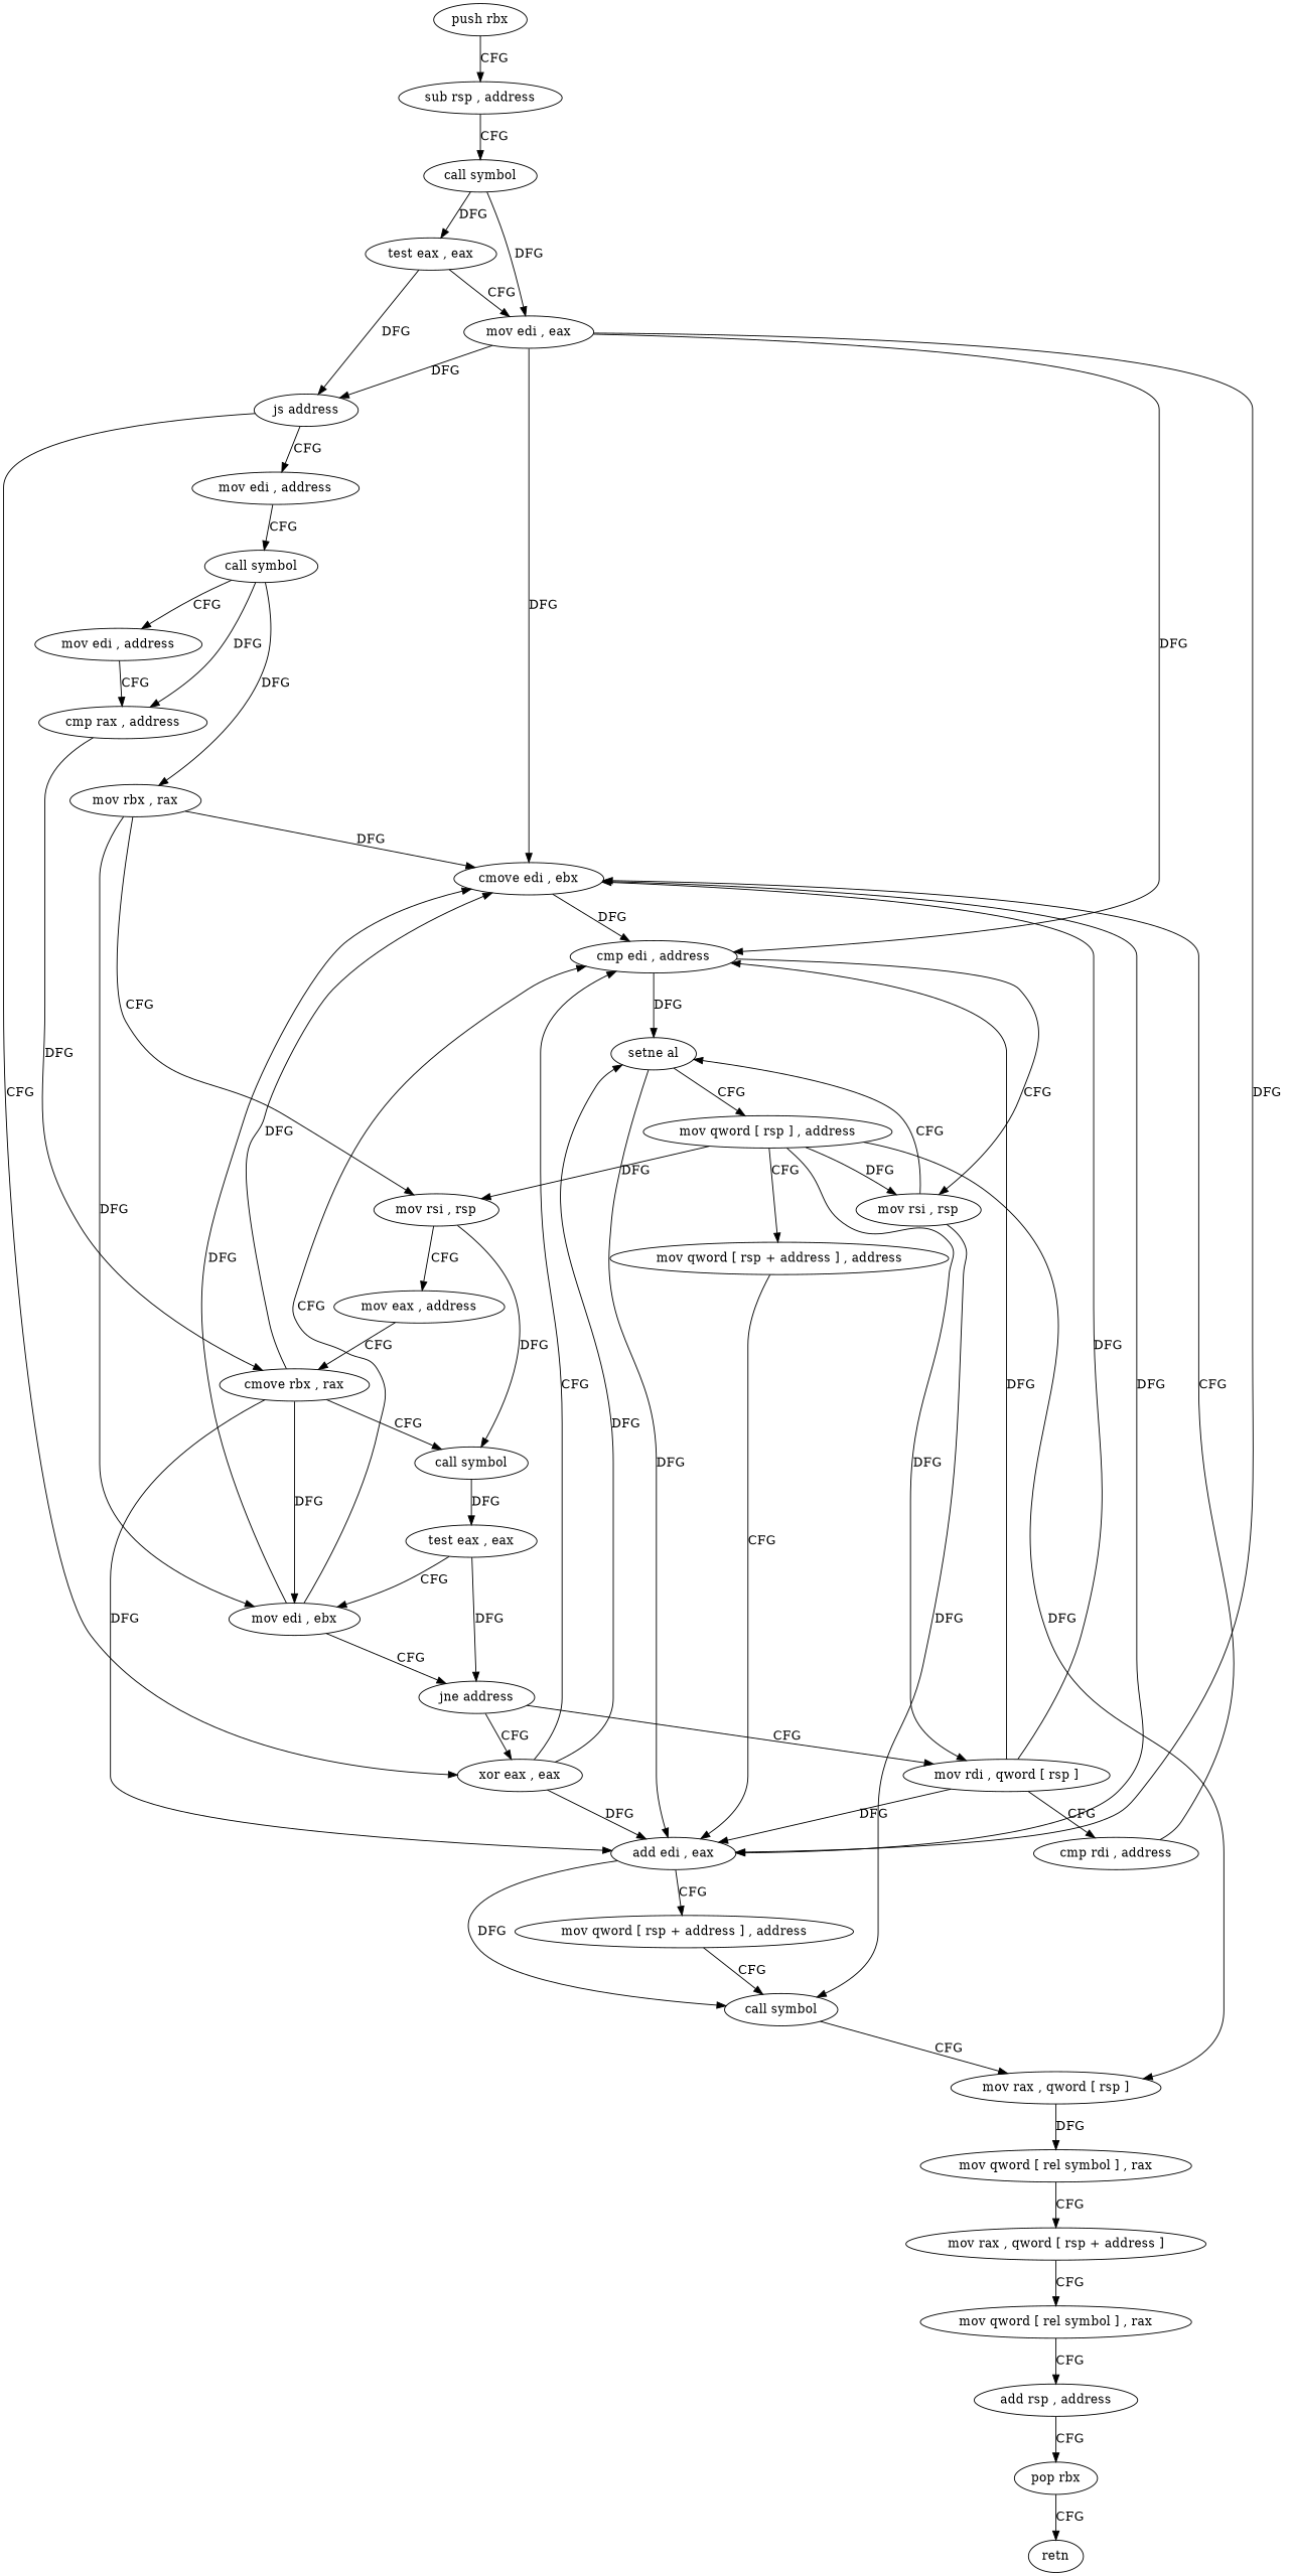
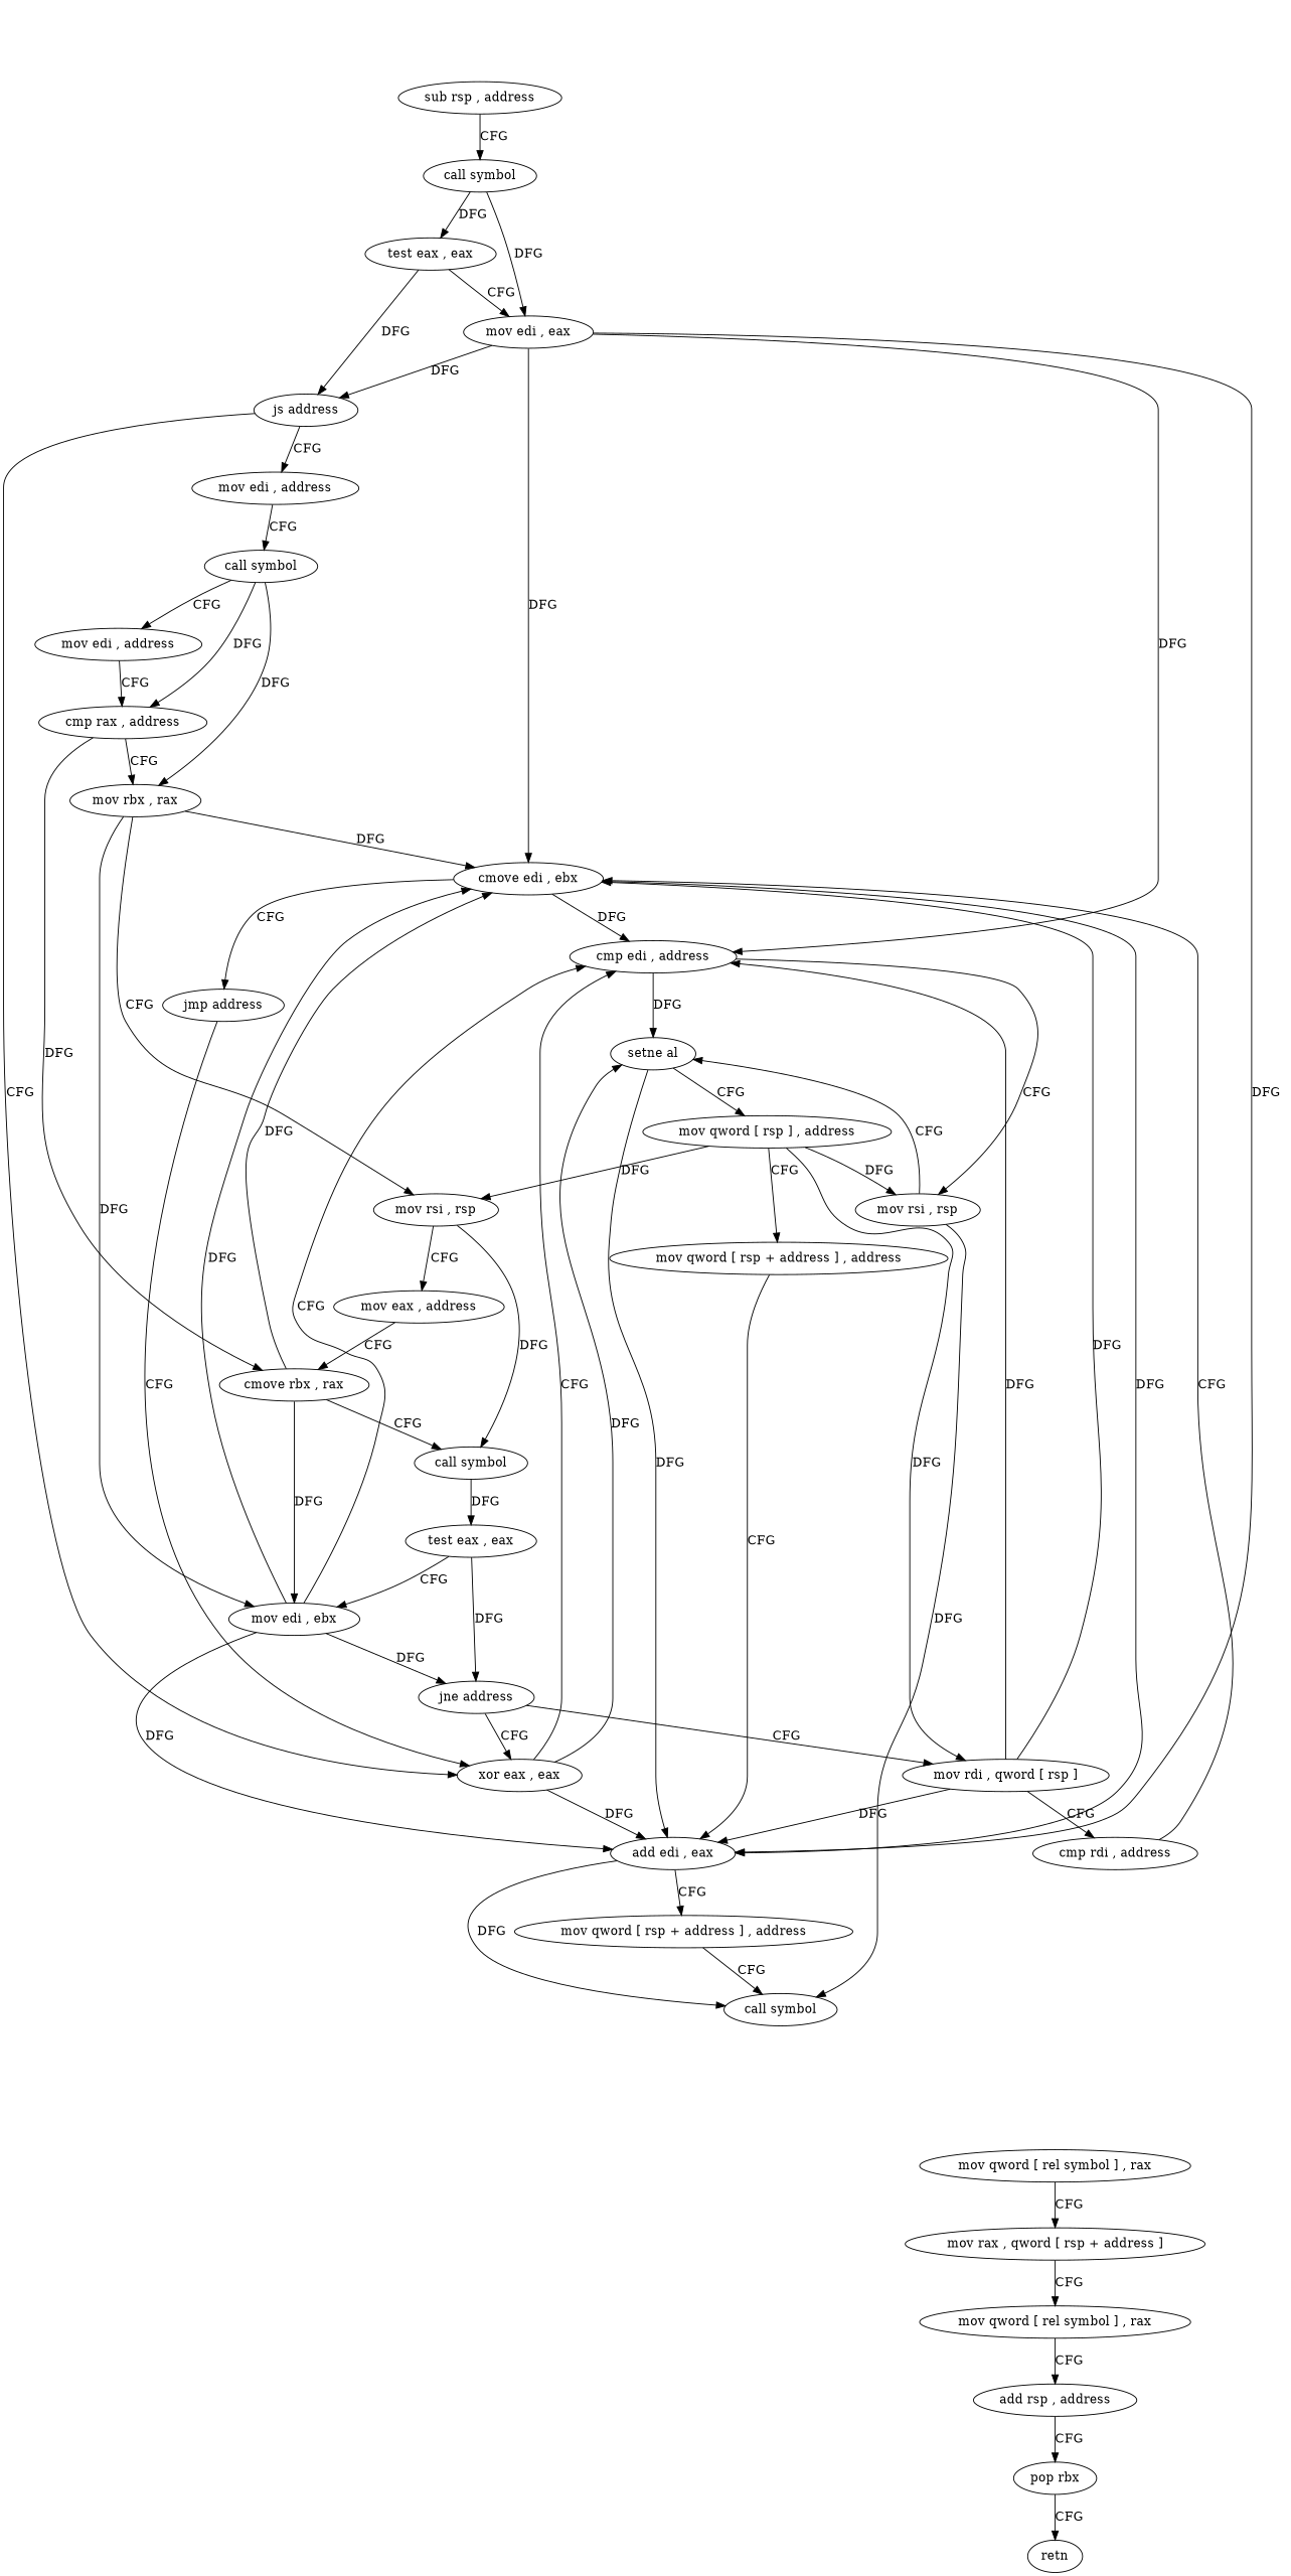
  digraph {
-   n1 [label="push rbx"]
    n2 [label="sub rsp , address"]
    n3 [label="call symbol"]
    n4 [label="test eax , eax"]
    n5 [label="mov edi , eax"]
    n6 [label="js address"]
    n7 [label="cmp edi , address"]
    n8 [label="add edi , eax"]
    n9 [label="cmove edi , ebx"]
    n10 [label="mov edi , address"]
    n11 [label="xor eax , eax"]
    n12 [label="setne al"]
    n13 [label="mov rsi , rsp"]
    n14 [label="call symbol"]
    n15 [label="mov qword [ rsp + address ] , address"]
+   n16 [label="jmp address"]
    n17 [label="call symbol"]
    n18 [label="mov edi , address"]
    n19 [label="cmp rax , address"]
    n20 [label="mov rbx , rax"]
    n21 [label="mov qword [ rsp ] , address"]
    n22 [label="cmove rbx , rax"]
    n23 [label="mov rsi , rsp"]
    n24 [label="mov edi , ebx"]
    n25 [label="call symbol"]
    n26 [label="mov eax , address"]
    n27 [label="jne address"]
    n28 [label="test eax , eax"]
    n29 [label="mov rdi , qword [ rsp ]"]
    n30 [label="cmp rdi , address"]
-   n31 [label="mov rax , qword [ rsp ]"]
    n32 [label="mov qword [ rsp + address ] , address"]
    n33 [label="mov qword [ rel symbol ] , rax"]
    n34 [label="mov rax , qword [ rsp + address ]"]
    n35 [label="mov qword [ rel symbol ] , rax"]
    n36 [label="add rsp , address"]
    n37 [label="pop rbx"]
    n38 [label=retn]
-   n1 -> n2 [label=CFG]
    n2 -> n3 [label=CFG]
    n3 -> n4 [label=DFG]
    n3 -> n5 [label=DFG]
    n4 -> n5 [label=CFG]
    n4 -> n6 [label=DFG]
    n5 -> n6 [label=DFG]
    n5 -> n7 [label=DFG]
    n5 -> n8 [label=DFG]
    n5 -> n9 [label=DFG]
    n6 -> n10 [label=CFG]
    n6 -> n11 [label=CFG]
    n7 -> n12 [label=DFG]
    n7 -> n13 [label=CFG]
    n8 -> n14 [label=DFG]
    n8 -> n15 [label=CFG]
    n9 -> n7 [label=DFG]
    n9 -> n8 [label=DFG]
+   n9 -> n16 [label=CFG]
    n10 -> n17 [label=CFG]
    n11 -> n7 [label=CFG]
    n11 -> n8 [label=DFG]
    n11 -> n12 [label=DFG]
    n12 -> n8 [label=DFG]
    n12 -> n21 [label=CFG]
    n13 -> n12 [label=CFG]
    n13 -> n14 [label=DFG]
-   n14 -> n31 [label=CFG]
    n15 -> n14 [label=CFG]
+   n16 -> n11 [label=CFG]
    n17 -> n18 [label=CFG]
    n17 -> n19 [label=DFG]
    n17 -> n20 [label=DFG]
    n18 -> n19 [label=CFG]
+   n19 -> n20 [label=CFG]
    n19 -> n22 [label=DFG]
    n20 -> n9 [label=DFG]
    n20 -> n23 [label=CFG]
    n20 -> n24 [label=DFG]
    n21 -> n13 [label=DFG]
    n21 -> n23 [label=DFG]
    n21 -> n29 [label=DFG]
-   n21 -> n31 [label=DFG]
    n21 -> n32 [label=CFG]
    n22 -> n9 [label=DFG]
    n22 -> n24 [label=DFG]
    n22 -> n25 [label=CFG]
    n23 -> n25 [label=DFG]
    n23 -> n26 [label=CFG]
    n24 -> n7 [label=CFG]
-   n22 -> n8 [label=DFG]
+   n24 -> n8 [label=DFG]
    n24 -> n9 [label=DFG]
-   n24 -> n27 [label=CFG]
+   n24 -> n27 [label=DFG]
    n25 -> n28 [label=DFG]
    n26 -> n22 [label=CFG]
    n27 -> n11 [label=CFG]
    n27 -> n29 [label=CFG]
    n28 -> n24 [label=CFG]
    n28 -> n27 [label=DFG]
    n29 -> n7 [label=DFG]
    n29 -> n8 [label=DFG]
    n29 -> n9 [label=DFG]
    n29 -> n30 [label=CFG]
    n30 -> n9 [label=CFG]
-   n31 -> n33 [label=DFG]
    n32 -> n8 [label=CFG]
    n33 -> n34 [label=CFG]
    n34 -> n35 [label=CFG]
    n35 -> n36 [label=CFG]
    n36 -> n37 [label=CFG]
    n37 -> n38 [label=CFG]
  }
